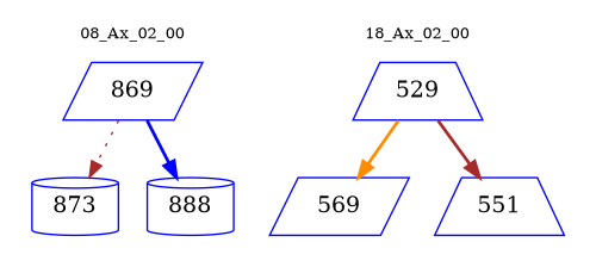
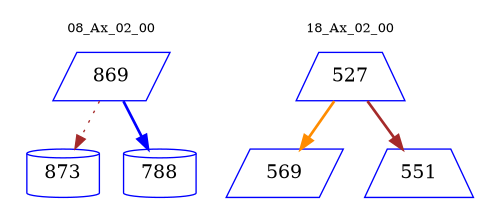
  digraph {
    fontname="DejaVu Serif"
    node [color=blue fontname="DejaVu Serif" shape=parallelogram]
    edge [color=brown fontname="DejaVu Serif" style=bold]
    n1 [label=869]
    n2 [label=873 shape=cylinder]
-   n3 [label=888 shape=cylinder]
-   n4 [label=529 shape=trapezium]
+   n3 [label=788 shape=cylinder]
+   n4 [label=527 shape=trapezium]
    n5 [label=569]
    n6 [label=551 shape=trapezium]
    subgraph cluster_1 {
      color=white
      fontsize=10
      label="08_Ax_02_00"
      n1
      n2
      n3
    }
    subgraph cluster_2 {
      color=white
      fontsize=10
      label="18_Ax_02_00"
      n4
      n5
      n6
    }
    n1 -> n2 [style=dotted]
    n1 -> n3 [color=blue]
    n4 -> n5 [color=darkorange]
    n4 -> n6
  }
